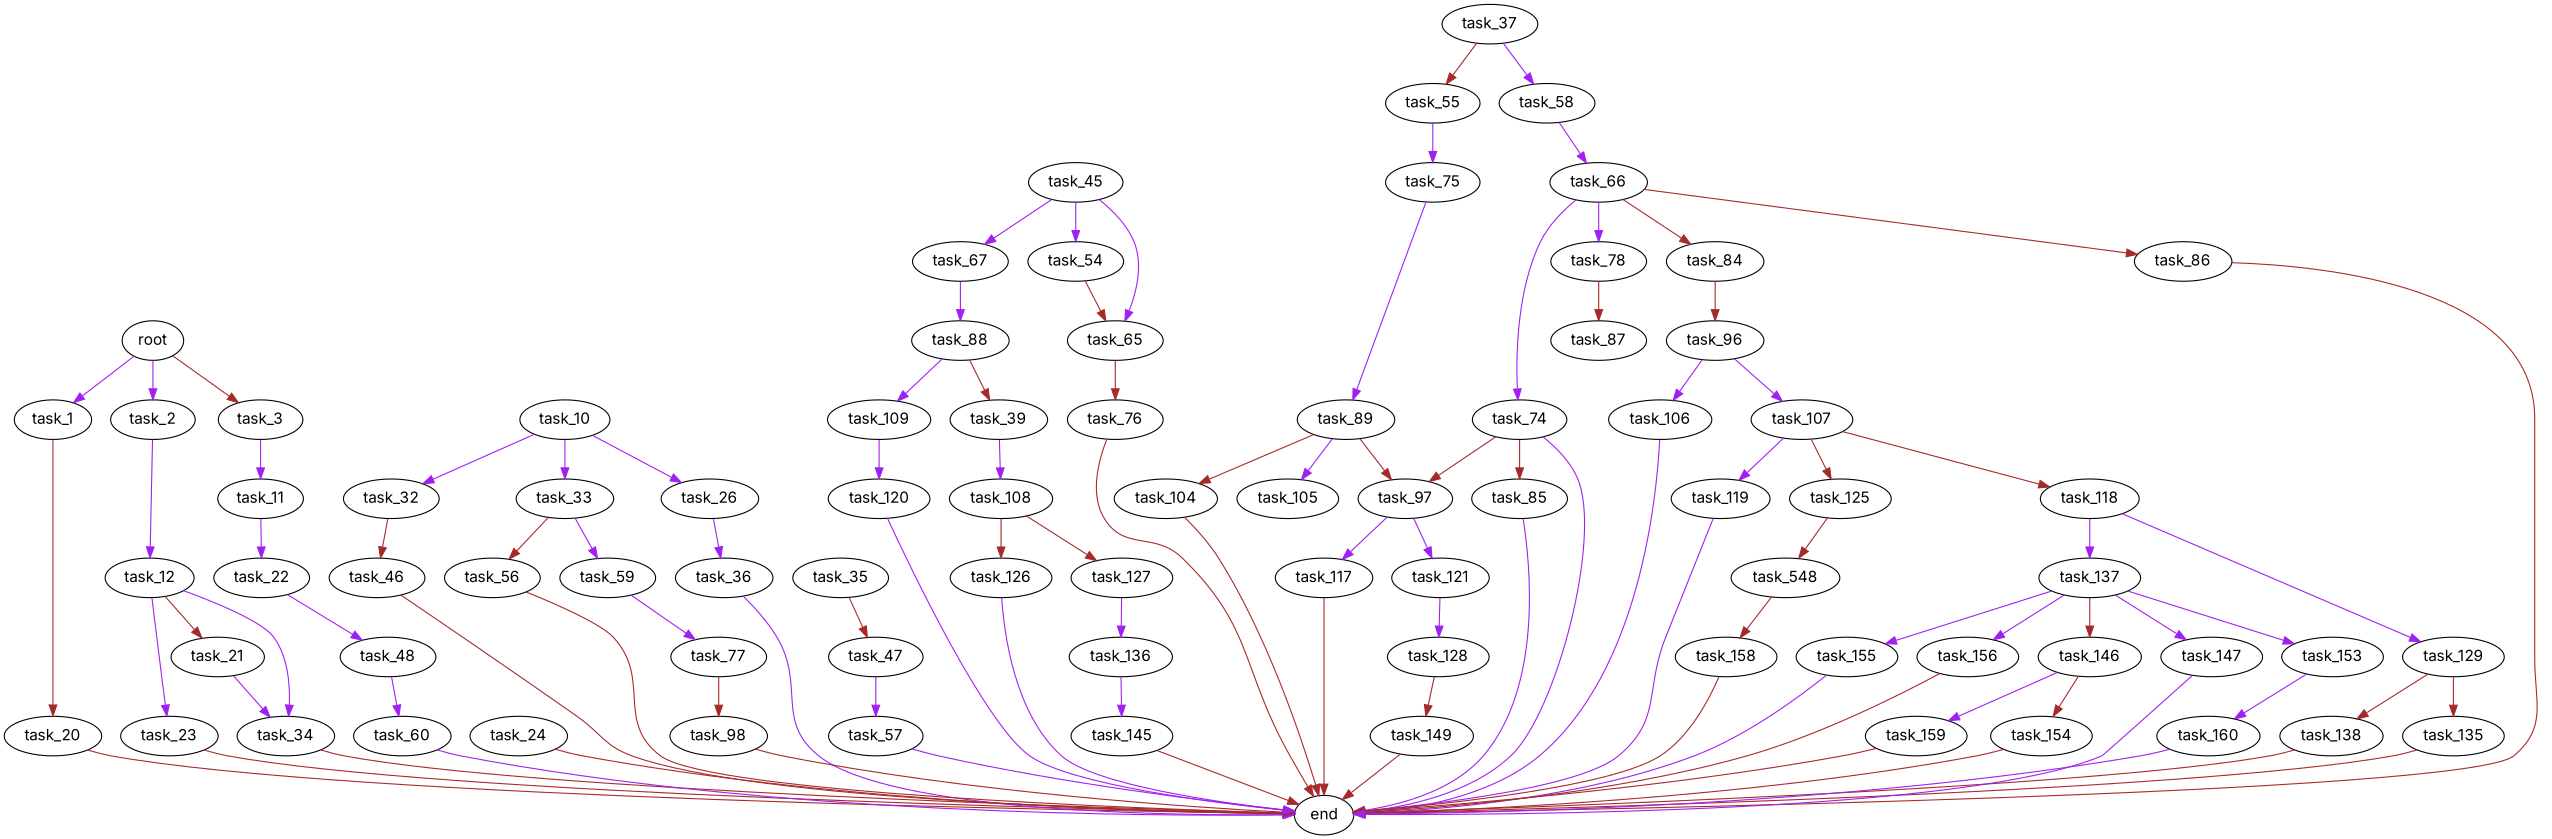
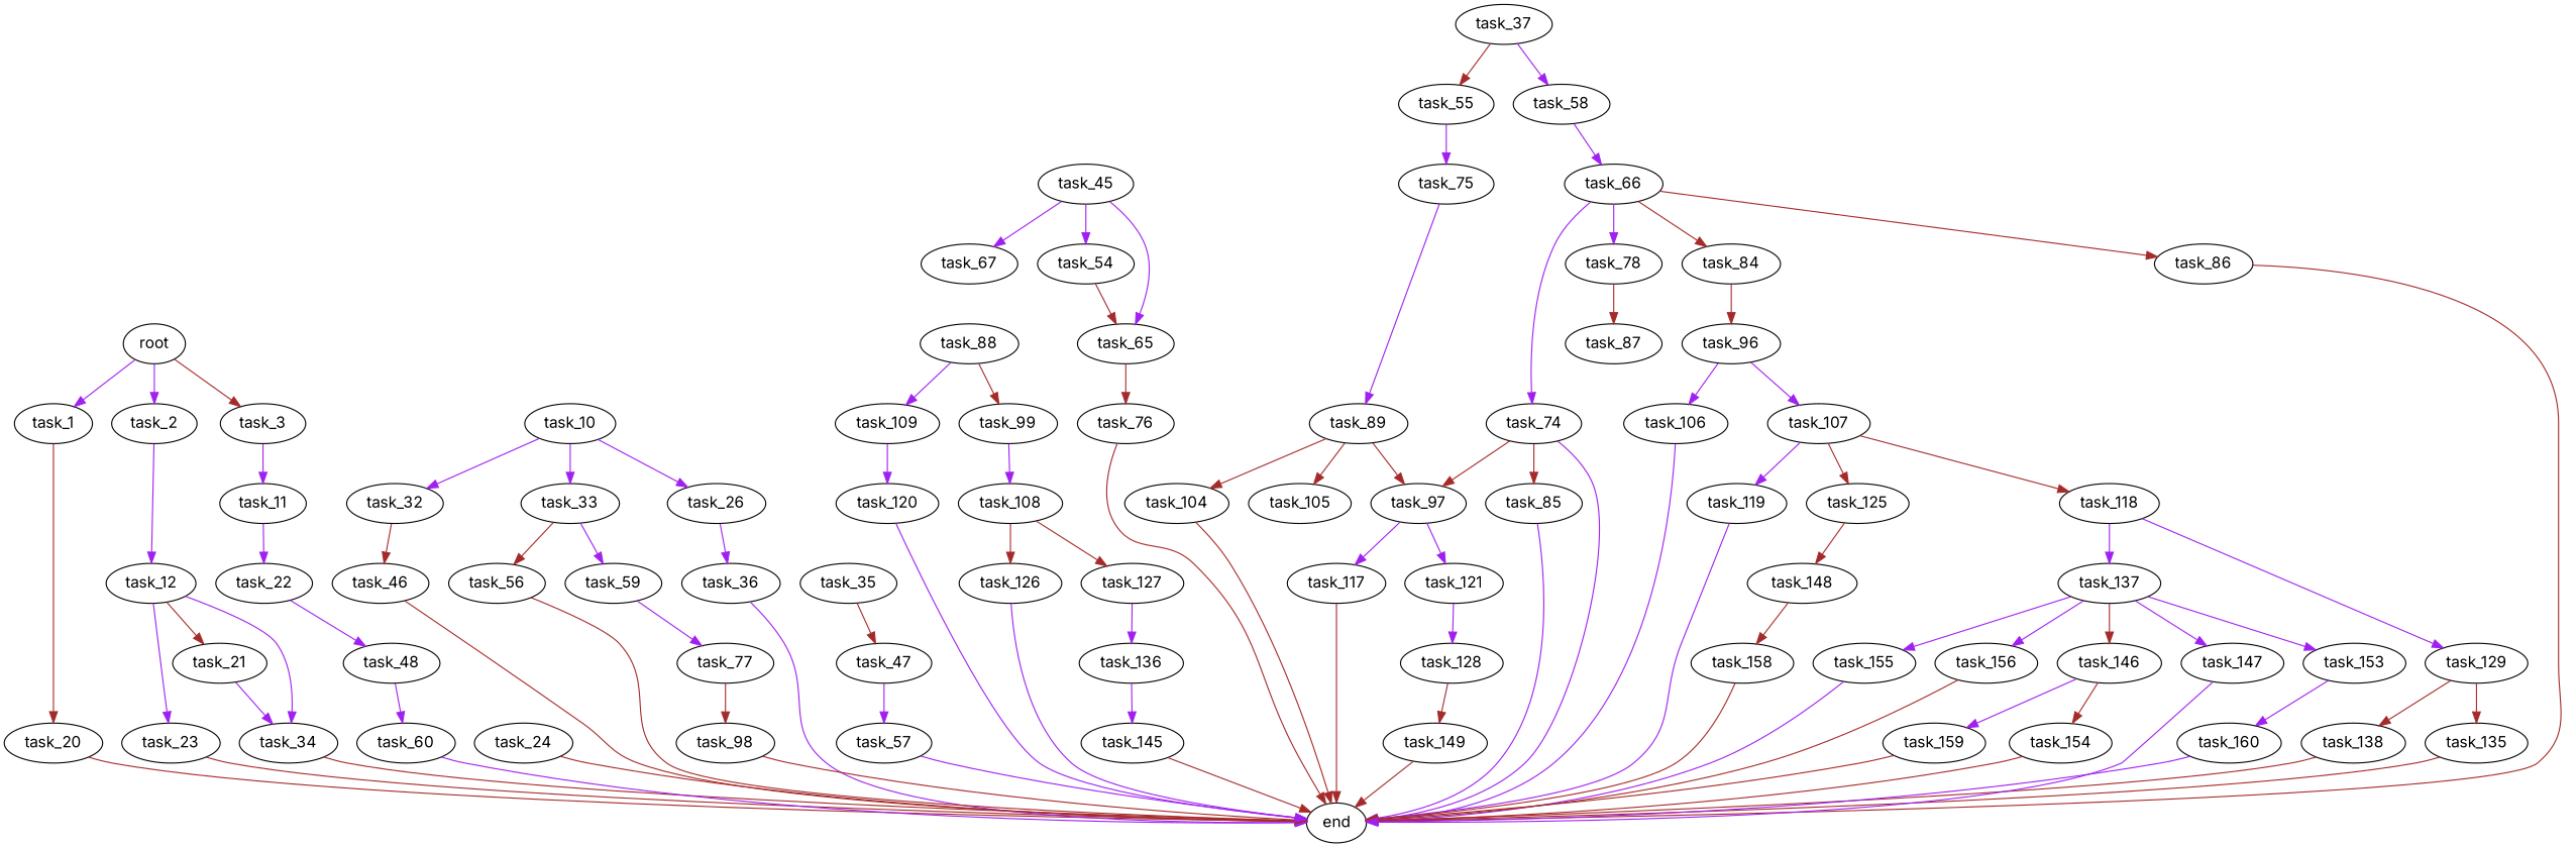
  digraph {
    fontname=Inter
    node [fontname=Inter]
    edge [color=purple fontname=Inter]
    root
    task_1
    task_2
    task_3
    task_20
    task_12
    task_11
    end
    task_24
    task_21
    task_23
    task_34
    task_10
    task_26
    task_32
    task_33
    task_22
    task_36
    task_46
    task_56
    task_59
    task_48
    task_35
    task_47
    task_37
    task_55
    task_58
    task_45
    task_54
    task_65
    task_67
    task_77
    task_60
    task_57
    task_75
    task_66
    task_76
    task_88
    task_98
    task_89
    task_74
    task_78
    task_84
    task_86
-   task_99 [label=task_39]
+   task_99
    task_109
    task_97
    task_104
    task_105
    task_85
    task_87
    task_96
    task_121
    task_117
    task_106
    task_107
    task_108
    task_120
    task_128
    task_118
    task_119
    task_125
    task_126
    task_127
    task_129
    task_137
-   task_148 [label=task_548]
+   task_148
    task_149
    task_136
    task_135
    task_138
    task_146
    task_147
    task_153
    task_155
    task_156
    task_158
    task_145
    task_154
    task_159
    task_160
    root -> task_1
    root -> task_2
    root -> task_3 [color=brown]
    task_1 -> task_20 [color=brown]
    task_2 -> task_12
    task_3 -> task_11
    task_20 -> end [color=brown]
    task_12 -> task_21 [color=brown]
    task_12 -> task_23
    task_12 -> task_34
    task_11 -> task_22
    task_24 -> end [color=brown]
    task_21 -> task_34
    task_23 -> end [color=brown]
    task_34 -> end [color=brown]
    task_10 -> task_26
    task_10 -> task_32
    task_10 -> task_33
    task_26 -> task_36
    task_32 -> task_46 [color=brown]
    task_33 -> task_56 [color=brown]
    task_33 -> task_59
    task_22 -> task_48
    task_36 -> end
    task_46 -> end [color=brown]
    task_56 -> end [color=brown]
    task_59 -> task_77
    task_48 -> task_60
    task_35 -> task_47 [color=brown]
    task_47 -> task_57
    task_37 -> task_55 [color=brown]
    task_37 -> task_58
    task_55 -> task_75
    task_58 -> task_66
    task_45 -> task_54
    task_45 -> task_65
    task_45 -> task_67
    task_54 -> task_65 [color=brown]
    task_65 -> task_76 [color=brown]
-   task_67 -> task_88
    task_77 -> task_98 [color=brown]
    task_60 -> end
    task_57 -> end
    task_75 -> task_89
    task_66 -> task_74
    task_66 -> task_78
    task_66 -> task_84 [color=brown]
    task_66 -> task_86 [color=brown]
    task_76 -> end [color=brown]
    task_88 -> task_99 [color=brown]
    task_88 -> task_109
    task_98 -> end [color=brown]
    task_89 -> task_97 [color=brown]
    task_89 -> task_104 [color=brown]
-   task_89 -> task_105
+   task_89 -> task_105 [color=brown]
    task_74 -> end
    task_74 -> task_97 [color=brown]
    task_74 -> task_85 [color=brown]
    task_78 -> task_87 [color=brown]
    task_84 -> task_96 [color=brown]
    task_86 -> end [color=brown]
    task_99 -> task_108
    task_109 -> task_120
    task_97 -> task_121
    task_97 -> task_117
    task_104 -> end [color=brown]
    task_85 -> end
    task_96 -> task_106
    task_96 -> task_107
    task_121 -> task_128
    task_117 -> end [color=brown]
    task_106 -> end
    task_107 -> task_118 [color=brown]
    task_107 -> task_119
    task_107 -> task_125 [color=brown]
    task_108 -> task_126 [color=brown]
    task_108 -> task_127 [color=brown]
    task_120 -> end
    task_128 -> task_149 [color=brown]
    task_118 -> task_129
    task_118 -> task_137
    task_119 -> end
    task_125 -> task_148 [color=brown]
    task_126 -> end
    task_127 -> task_136
    task_129 -> task_135 [color=brown]
    task_129 -> task_138 [color=brown]
    task_137 -> task_146 [color=brown]
    task_137 -> task_147
    task_137 -> task_153
    task_137 -> task_155
    task_137 -> task_156
    task_148 -> task_158 [color=brown]
    task_149 -> end [color=brown]
    task_136 -> task_145
    task_135 -> end [color=brown]
    task_138 -> end [color=brown]
    task_146 -> task_154 [color=brown]
    task_146 -> task_159
    task_147 -> end
    task_153 -> task_160
    task_155 -> end
    task_156 -> end [color=brown]
    task_158 -> end [color=brown]
    task_145 -> end [color=brown]
    task_154 -> end [color=brown]
    task_159 -> end [color=brown]
    task_160 -> end
  }
